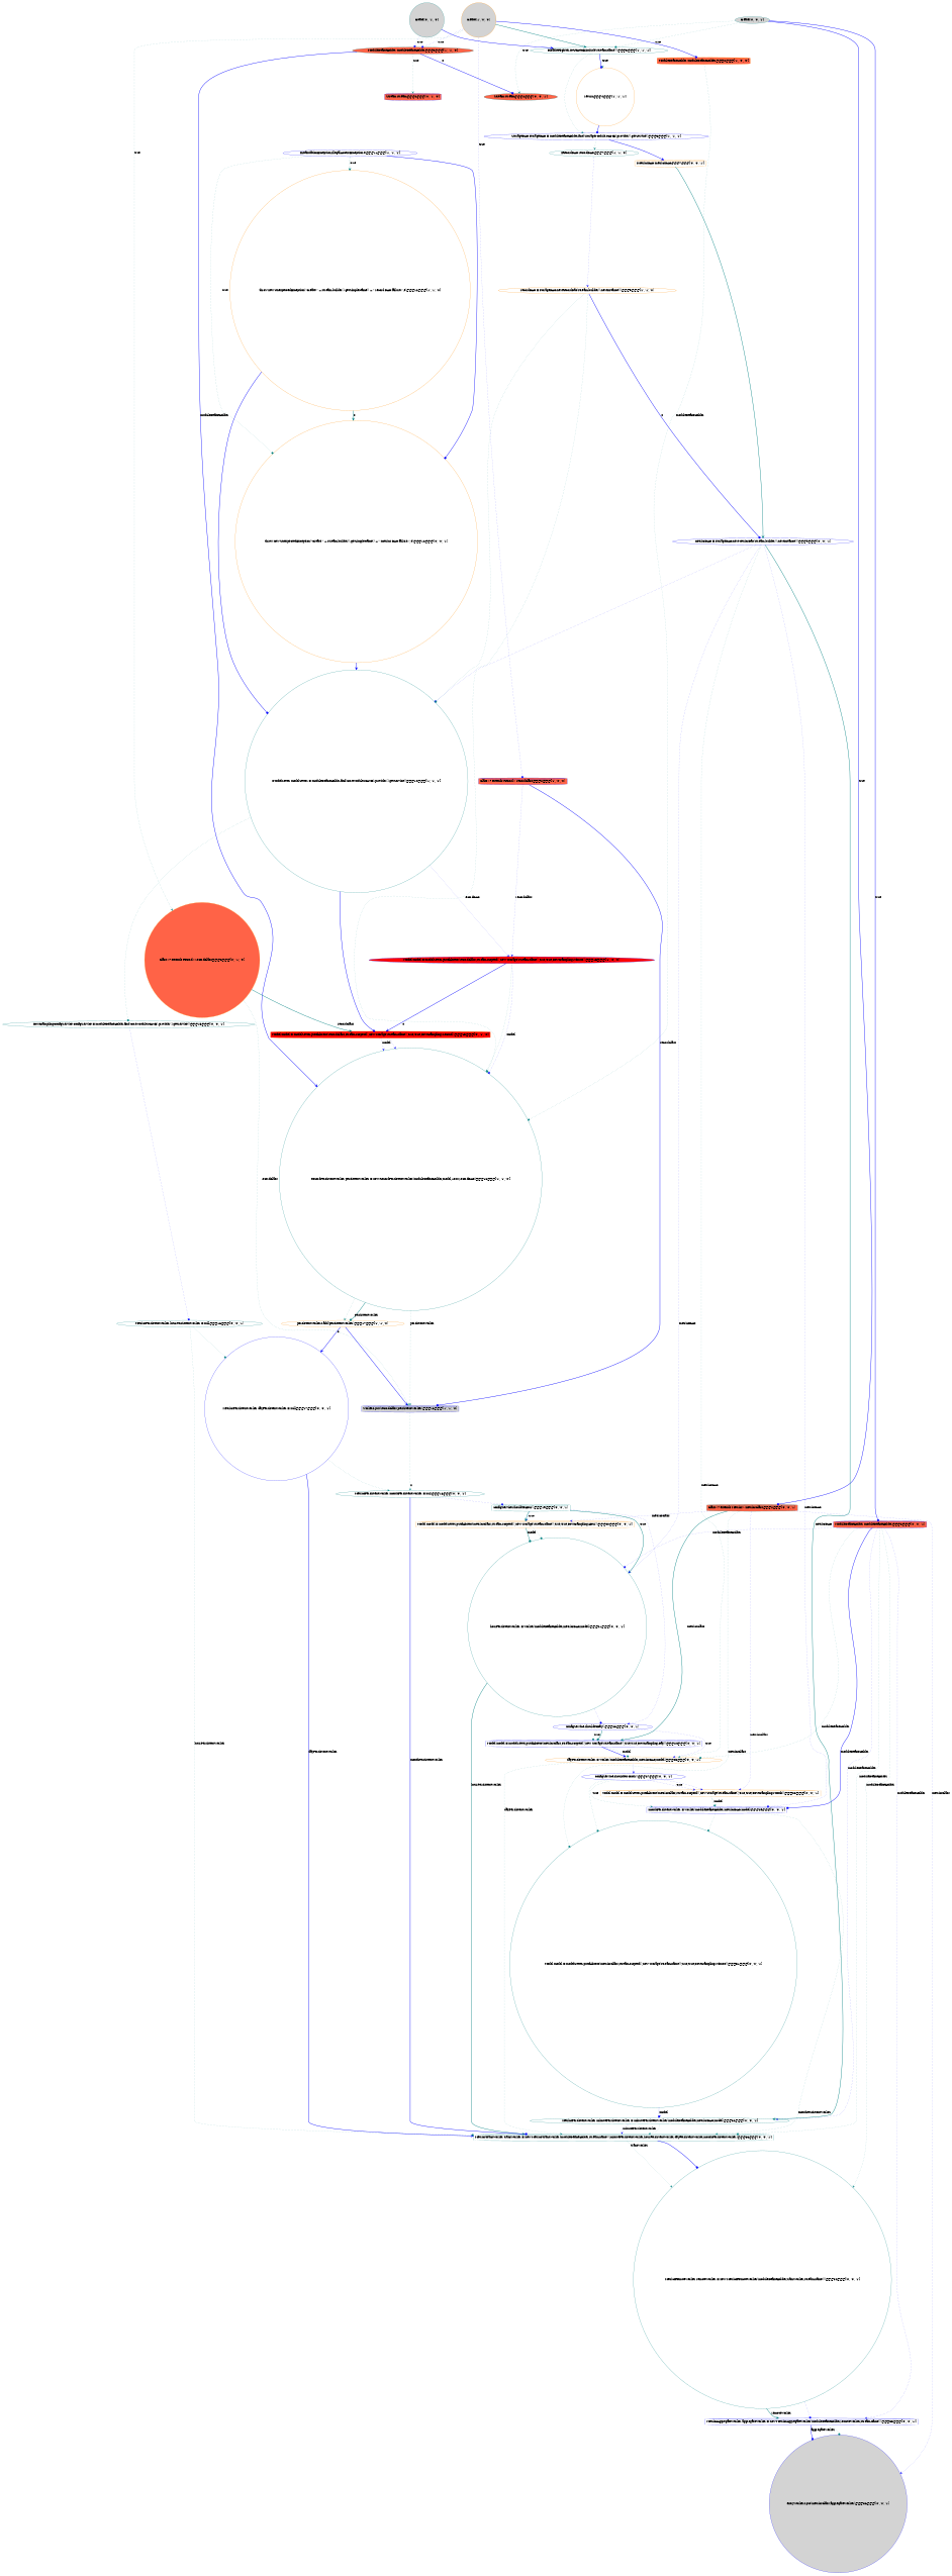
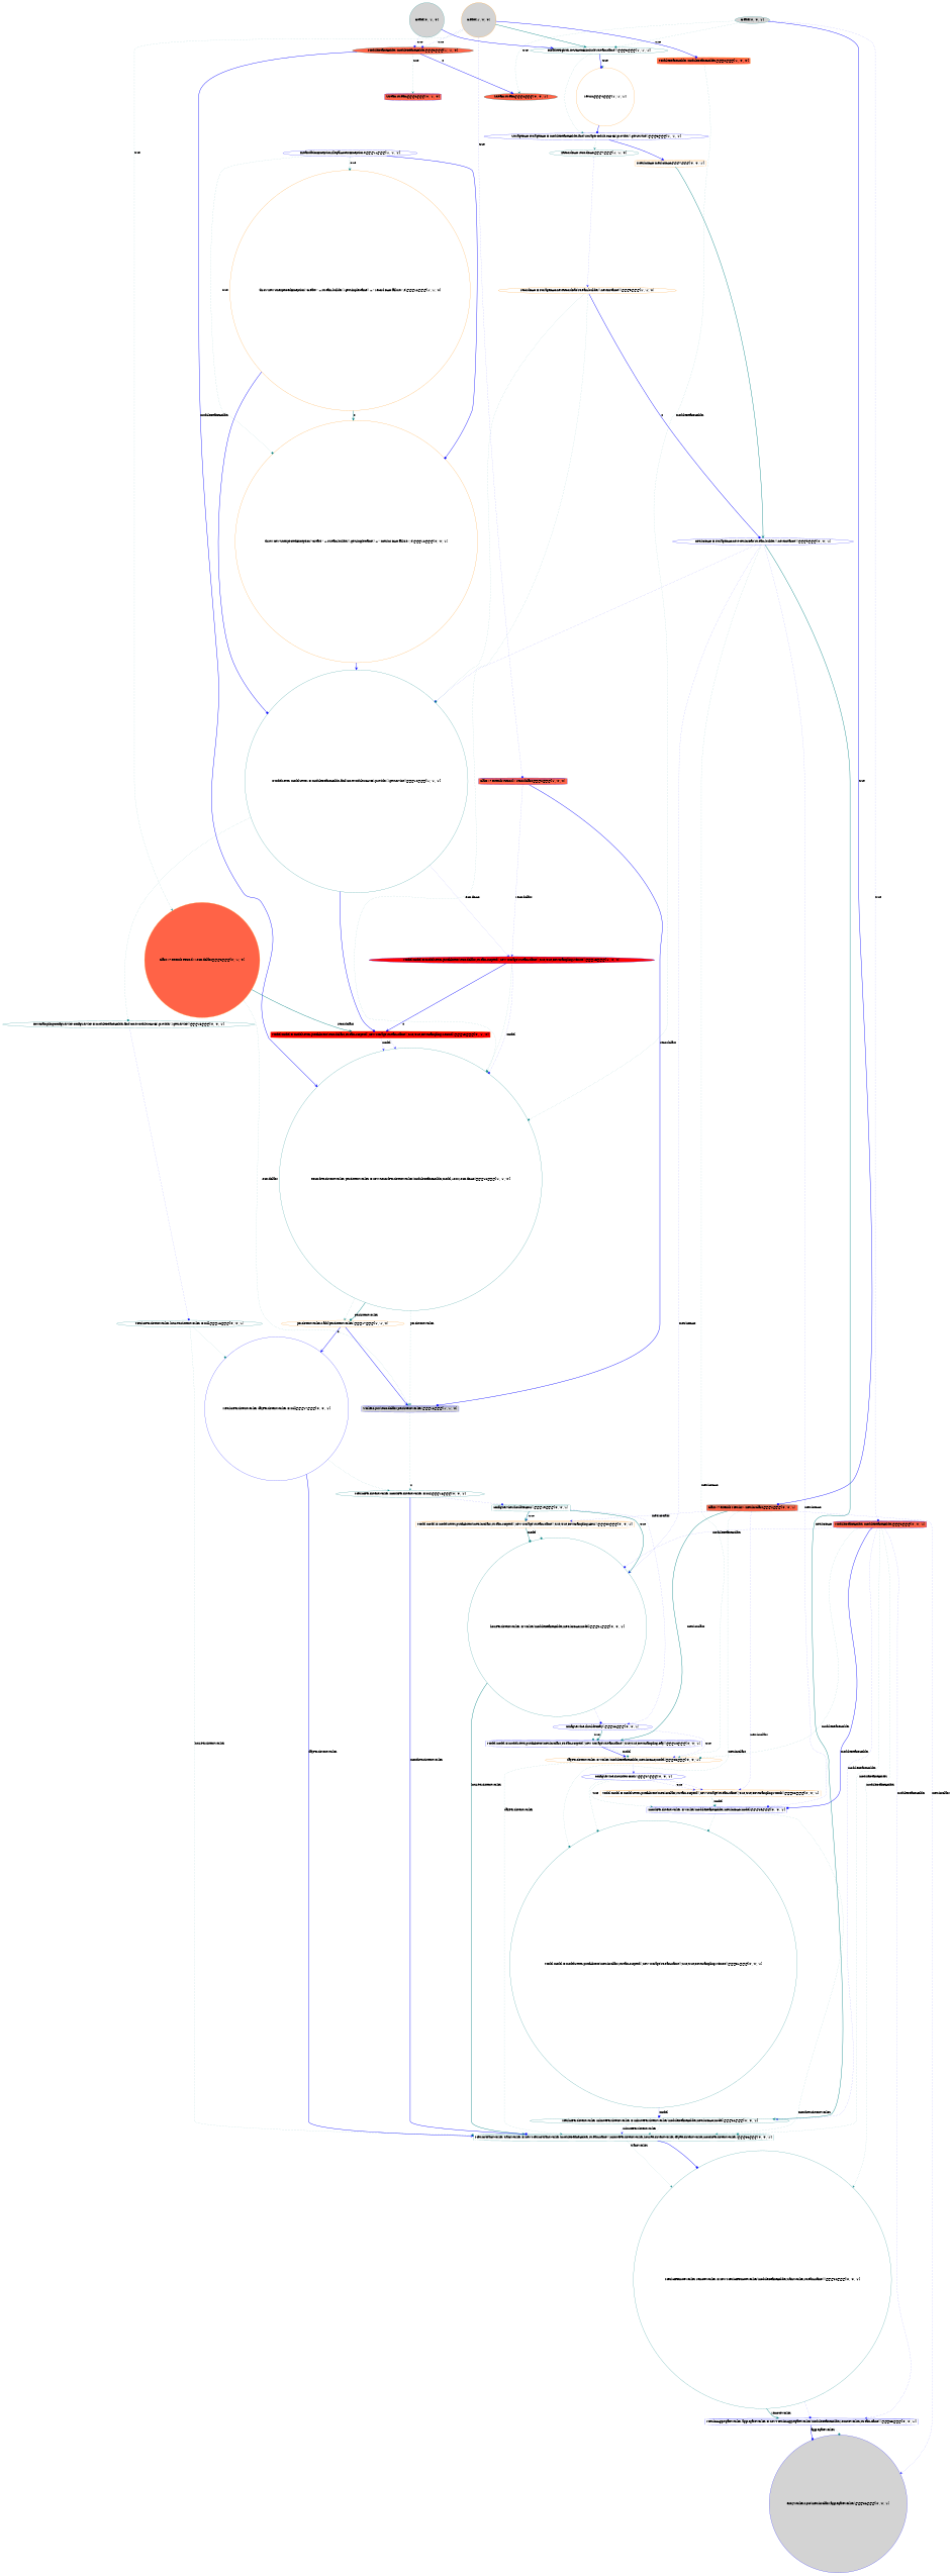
  digraph {
    node [color=teal fillcolor=white shape=ellipse style=filled]
    edge [arrowhead=vee color=blue style=dotted]
    n1 [color=blue label="configService.shouldToMonth()@@@27@@@['0', '0', '1']"]
    n2 [color=blue label="monthPersistentWorker = worker(moduleDefineHolder,metricsDAO,model)@@@29@@@['0', '0', '1']" shape=cylinder]
    n3 [color=darkorange label="Model model = modelSetter.putIfAbsent(metricsClass,stream.scopeId(),new Storage(stream.name(),true,true,Downsampling.Month))@@@28@@@['0', '0', '1']" shape=cylinder]
    n4 [label="Model model = modelSetter.putIfAbsent(metricsClass,stream.scopeId(),new Storage(stream.name(),true,true,Downsampling.Minute))@@@31@@@['0', '0', '1']" shape=circle]
    n5 [label="MetricsTransWorker transWorker = new MetricsTransWorker(moduleDefineHolder,stream.name(),minutePersistentWorker,hourPersistentWorker,dayPersistentWorker,monthPersistentWorker)@@@33@@@['0', '0', '1']" shape=cylinder]
    n6 [label="MetricsPersistentWorker minutePersistentWorker = minutePersistentWorker(moduleDefineHolder,metricsDAO,model)@@@32@@@['0', '0', '1']"]
    n7 [color=blue fillcolor=tomato label="ModuleDefineHolder moduleDefineHolder@@@2@@@['0', '0', '1']" shape=cylinder]
    n8 [color=darkorange label="dayPersistentWorker = worker(moduleDefineHolder,metricsDAO,model)@@@25@@@['0', '0', '1']"]
    n9 [color=blue label="MetricsAggregateWorker aggregateWorker = new MetricsAggregateWorker(moduleDefineHolder,remoteWorker,stream.name())@@@35@@@['0', '0', '1']" shape=cylinder]
    n10 [label="MetricsRemoteWorker remoteWorker = new MetricsRemoteWorker(moduleDefineHolder,transWorker,stream.name())@@@34@@@['0', '0', '1']" shape=circle]
    n11 [label="hourPersistentWorker = worker(moduleDefineHolder,metricsDAO,model)@@@21@@@['0', '0', '1']" shape=circle]
    n12 [color=blue fillcolor=lightgray label="entryWorkers.put(metricsClass,aggregateWorker)@@@36@@@['0', '0', '1']" shape=circle]
    n13 [color=blue label="configService.shouldToDay()@@@23@@@['0', '0', '1']"]
    n14 [color=darkorange label="persistentWorkers.add(persistentWorker)@@@17@@@['1', '1', '0']"]
    n15 [color=blue label="MetricsPersistentWorker dayPersistentWorker = null@@@17@@@['0', '0', '1']" shape=circle]
    n16 [color=blue fillcolor=lightgray label="workers.put(recordClass,persistentWorker)@@@18@@@['1', '1', '0']" shape=cylinder]
    n17 [label="MetricsPersistentWorker monthPersistentWorker = null@@@18@@@['0', '0', '1']"]
    n18 [fillcolor=lightgray label="create['0', '0', '1']"]
    n19 [label="DisableRegister.INSTANCE.include(stream.name())@@@3@@@['1', '1', '1']"]
    n20 [fillcolor=tomato label="Stream stream@@@2@@@['0', '0', '1']"]
    n21 [fillcolor=tomato label="Class<? extends Metrics> metricsClass@@@2@@@['0', '0', '1']" shape=cylinder]
    n22 [color=blue label="StorageDAO storageDAO = moduleDefineHolder.find(StorageModule.NAME).provider().getService()@@@6@@@['1', '1', '1']"]
    n23 [color=darkorange label="return@@@4@@@['1', '1', '1']" shape=circle]
    n24 [color=darkorange label="Model model = modelSetter.putIfAbsent(metricsClass,stream.scopeId(),new Storage(stream.name(),true,true,Downsampling.Hour))@@@20@@@['0', '0', '1']" shape=cylinder]
    n25 [color=blue label="Model model = modelSetter.putIfAbsent(metricsClass,stream.scopeId(),new Storage(stream.name(),true,true,Downsampling.Day))@@@24@@@['0', '0', '1']" shape=cylinder]
    n26 [label="configService.shouldToHour()@@@19@@@['0', '0', '1']" shape=cylinder]
    n27 [color=darkorange label="throw new UnexpectedException(\"Create \" + stream.builder().getSimpleName() + \" metrics DAO failure.\",e)@@@12@@@['0', '0', '1']" shape=circle]
    n28 [label="IModelSetter modelSetter = moduleDefineHolder.find(CoreModule.NAME).provider().getService()@@@14@@@['1', '1', '1']" shape=circle]
    n29 [label="DownsamplingConfigService configService = moduleDefineHolder.find(CoreModule.NAME).provider().getService()@@@15@@@['0', '0', '1']"]
    n30 [color=blue fillcolor=red label="Model model = modelSetter.putIfAbsent(recordClass,stream.scopeId(),new Storage(stream.name(),true,true,Downsampling.Minute))@@@15@@@['1', '0', '0']"]
    n31 [color=darkorange fillcolor=red label="Model model = modelSetter.putIfAbsent(recordClass,stream.scopeId(),new Storage(stream.name(),true,true,Downsampling.Second))@@@15@@@['0', '1', '0']" shape=cylinder]
    n32 [color=darkorange label="IMetricsDAO metricsDAO@@@7@@@['0', '0', '1']" shape=cylinder]
    n33 [color=blue label="metricsDAO = storageDAO.newMetricsDao(stream.builder().newInstance())@@@9@@@['0', '0', '1']"]
    n34 [label="IRecordDAO recordDAO@@@7@@@['1', '1', '0']"]
    n35 [color=darkorange label="recordDAO = storageDAO.newRecordDao(stream.builder().newInstance())@@@9@@@['1', '1', '0']"]
    n36 [label="MetricsPersistentWorker hourPersistentWorker = null@@@16@@@['0', '0', '1']"]
    n37 [color=blue label="InstantiationException|IllegalAccessException e@@@11@@@['1', '1', '1']"]
    n38 [color=darkorange label="throw new UnexpectedException(\"Create \" + stream.builder().getSimpleName() + \" record DAO failure.\",e)@@@12@@@['1', '1', '0']" shape=circle]
    n39 [fillcolor=lightgray label="create['0', '1', '0']" shape=circle]
    n40 [fillcolor=tomato label="ModuleDefineHolder moduleDefineHolder@@@2@@@['1', '1', '0']"]
    n41 [color=blue fillcolor=tomato label="Stream stream@@@2@@@['0', '1', '0']" shape=cylinder]
    n42 [color=darkorange fillcolor=tomato label="Class<? extends Record> recordClass@@@2@@@['0', '1', '0']" shape=circle]
    n43 [label="RecordPersistentWorker persistentWorker = new RecordPersistentWorker(moduleDefineHolder,model,1000,recordDAO)@@@16@@@['1', '1', '0']" shape=circle]
    n44 [color=darkorange fillcolor=tomato label="ModuleDefineHolder moduleDefineHolder@@@2@@@['1', '0', '0']" shape=cylinder]
    n45 [color=blue fillcolor=tomato label="Class<? extends Record> recordClass@@@2@@@['1', '0', '0']" shape=cylinder]
    n46 [color=darkorange fillcolor=lightgray label="create['1', '0', '0']" shape=circle]
    n1 -> n2 [color=teal label=true]
    n1 -> n3 [label=true]
    n1 -> n3
    n1 -> n4 [arrowhead=box color=teal]
    n2 -> n4 [arrowhead=box color=teal]
    n2 -> n5 [color=teal label=monthPersistentWorker]
    n3 -> n2 [color=teal]
    n3 -> n2 [color=teal label=model]
    n4 -> n6 [label=model]
    n4 -> n6 [arrowhead=box]
    n5 -> n10 [arrowhead=box style=bold]
    n5 -> n10 [color=teal label=transWorker]
    n6 -> n5 [color=teal]
    n6 -> n5 [label=minutePersistentWorker]
    n7 -> n2 [arrowhead=box label=moduleDefineHolder style=bold]
    n7 -> n5 [arrowhead=box color=teal label=moduleDefineHolder]
    n7 -> n6 [label=moduleDefineHolder]
    n7 -> n8 [arrowhead=box color=teal label=moduleDefineHolder]
    n7 -> n9 [label=moduleDefineHolder]
    n7 -> n10 [color=teal label=moduleDefineHolder]
    n7 -> n11 [arrowhead=box label=moduleDefineHolder]
    n8 -> n1
    n8 -> n5 [color=teal label=dayPersistentWorker]
    n9 -> n12 [arrowhead=box color=teal]
    n9 -> n12 [arrowhead=box label=aggregateWorker style=bold]
    n10 -> n9 [color=teal label=remoteWorker style=bold]
    n10 -> n9 [arrowhead=box]
    n11 -> n5 [color=teal label=hourPersistentWorker style=bold]
    n11 -> n13 [arrowhead=box]
    n13 -> n8 [label=true]
    n13 -> n25 [arrowhead=box color=teal label=true]
    n13 -> n25 [arrowhead=box color=teal style=bold]
    n14 -> n15 [label=0 style=bold]
    n14 -> n16 [style=bold]
    n15 -> n5 [label=dayPersistentWorker style=bold]
    n15 -> n17 [color=teal]
    n16 -> n17 [color=teal label=0]
    n17 -> n5 [arrowhead=box label=monthPersistentWorker style=bold]
    n17 -> n26 [arrowhead=box]
-   n18 -> n7 [arrowhead=box label=true style=bold]
+   n18 -> n7 [arrowhead=box label=true]
    n18 -> n19 [arrowhead=box color=teal]
    n18 -> n20 [color=teal label=true]
    n18 -> n21 [arrowhead=box label=true style=bold]
    n19 -> n22 [color=teal]
    n19 -> n23 [color=teal label=true]
    n19 -> n23 [arrowhead=box style=bold]
    n21 -> n3 [label=metricsClass]
    n21 -> n4 [arrowhead=box color=teal label=metricsClass]
    n21 -> n12 [label=metricsClass]
    n21 -> n24 [label=metricsClass]
    n21 -> n25 [color=teal label=metricsClass style=bold]
    n22 -> n32 [style=bold]
    n22 -> n34 [color=teal]
    n23 -> n22 [arrowhead=box style=bold]
    n24 -> n11 [arrowhead=box color=teal label=model style=bold]
    n24 -> n11 [arrowhead=box color=teal]
    n25 -> n8 [style=bold]
    n25 -> n8 [arrowhead=box color=teal label=model]
    n26 -> n11 [color=teal label=true style=bold]
    n26 -> n13
    n26 -> n24 [label=true]
    n26 -> n24 [color=teal style=bold]
    n27 -> n28 [style=bold]
    n28 -> n29 [arrowhead=box color=teal]
    n28 -> n30
    n28 -> n31 [arrowhead=box style=bold]
    n29 -> n36 [arrowhead=box]
    n30 -> n31 [label=0 style=bold]
    n30 -> n43 [color=teal]
    n30 -> n43 [arrowhead=box label=model]
    n31 -> n43 [label=model]
    n31 -> n43
    n32 -> n33 [color=teal style=bold]
    n33 -> n2 [arrowhead=box label=metricsDAO]
    n33 -> n6 [color=teal label=metricsDAO style=bold]
    n33 -> n8 [color=teal label=metricsDAO]
    n33 -> n11 [label=metricsDAO]
    n33 -> n28 [arrowhead=box]
    n34 -> n35
    n35 -> n28 [arrowhead=box color=teal]
    n35 -> n33 [arrowhead=box label=0 style=bold]
    n35 -> n43 [arrowhead=box color=teal label=recordDAO]
    n36 -> n5 [arrowhead=box color=teal label=hourPersistentWorker]
    n36 -> n15 [arrowhead=box color=teal]
    n37 -> n27 [arrowhead=box color=teal label=true]
    n37 -> n27 [arrowhead=box style=bold]
    n37 -> n38 [color=teal label=true]
    n37 -> n38 [color=teal]
    n38 -> n27 [color=teal label=0 style=bold]
    n38 -> n28 [arrowhead=box style=bold]
    n39 -> n19 [style=bold]
    n39 -> n40 [arrowhead=box label=true]
-   n40 -> n20 [arrowhead=box label=0 style=bold]
+   n40 -> n20 [label=0 style=bold]
    n40 -> n41 [color=teal label=true]
    n40 -> n43 [label=moduleDefineHolder style=bold]
    n42 -> n16 [color=teal label=recordClass]
    n42 -> n31 [color=teal label=recordClass style=bold]
    n43 -> n14 [arrowhead=box color=teal label=persistentWorker style=bold]
    n43 -> n14 [color=teal]
    n43 -> n16 [color=teal label=persistentWorker]
    n44 -> n43 [arrowhead=box color=teal label=moduleDefineHolder]
    n45 -> n16 [arrowhead=box label=recordClass style=bold]
    n45 -> n30 [label=recordClass]
    n46 -> n19 [color=teal style=bold]
    n46 -> n40 [arrowhead=box label=true]
    n46 -> n42 [color=teal label=true]
    n46 -> n44 [arrowhead=box label=true style=bold]
    n46 -> n45 [arrowhead=box label=true]
  }
